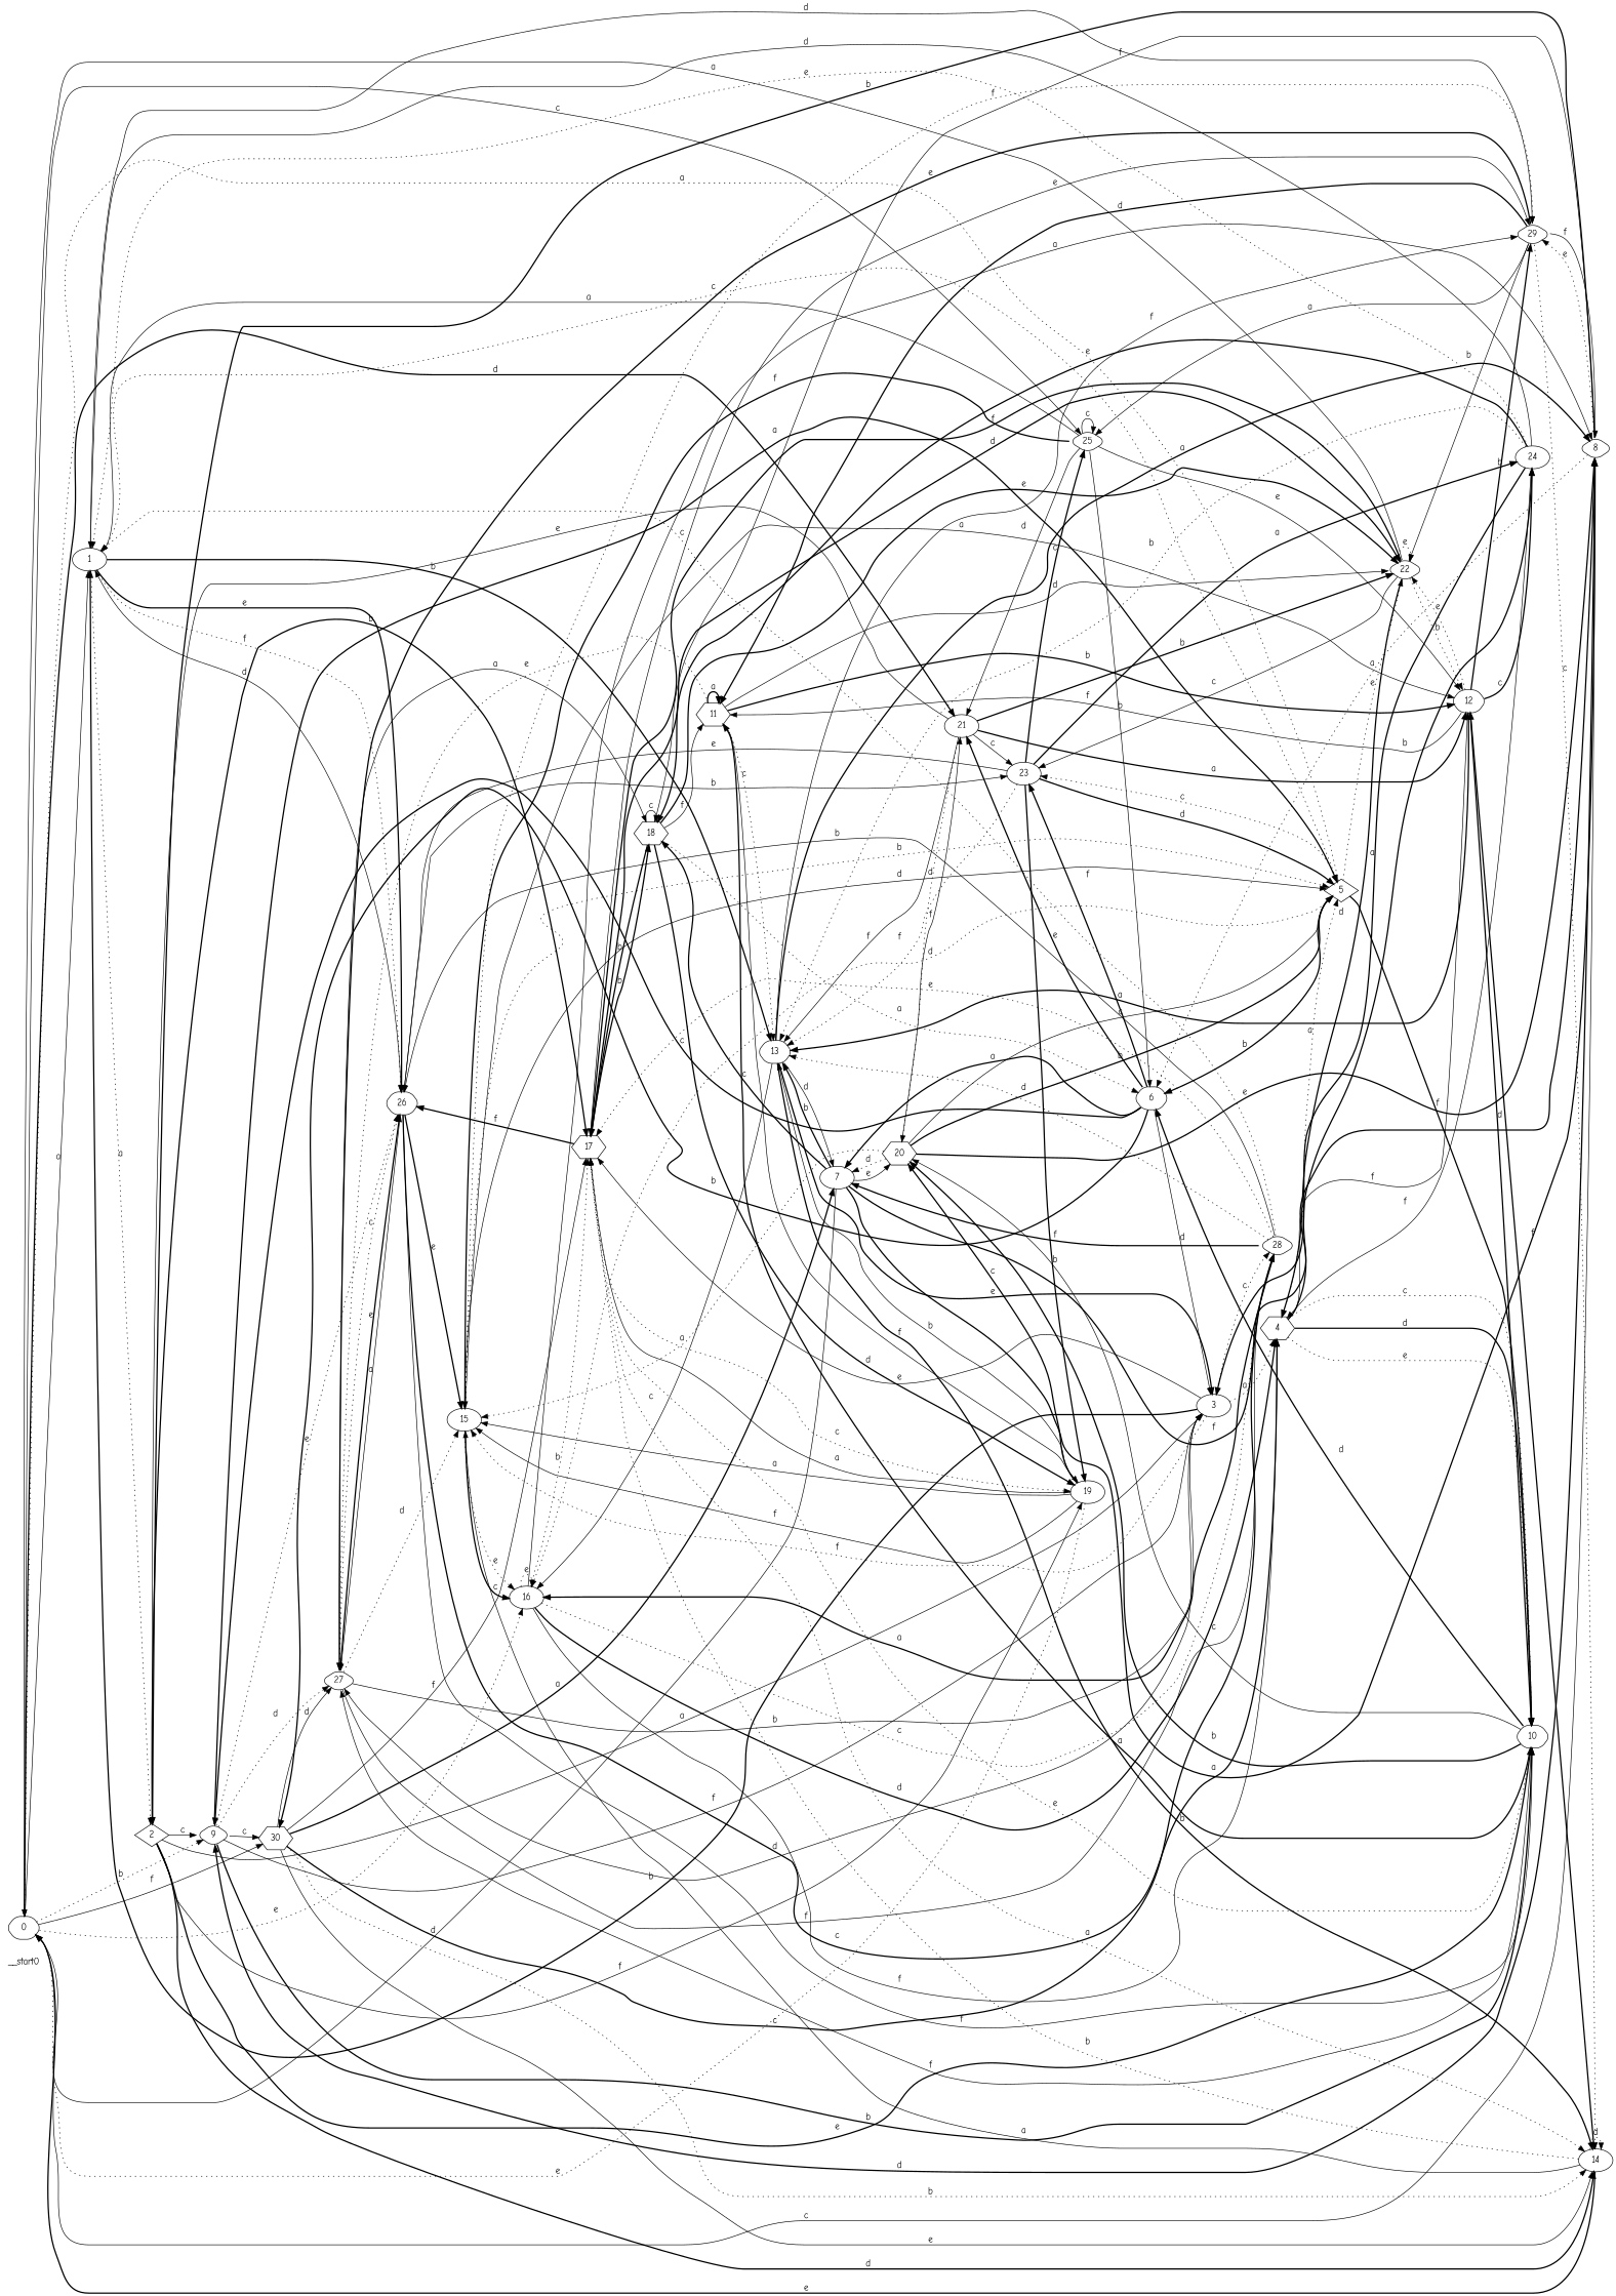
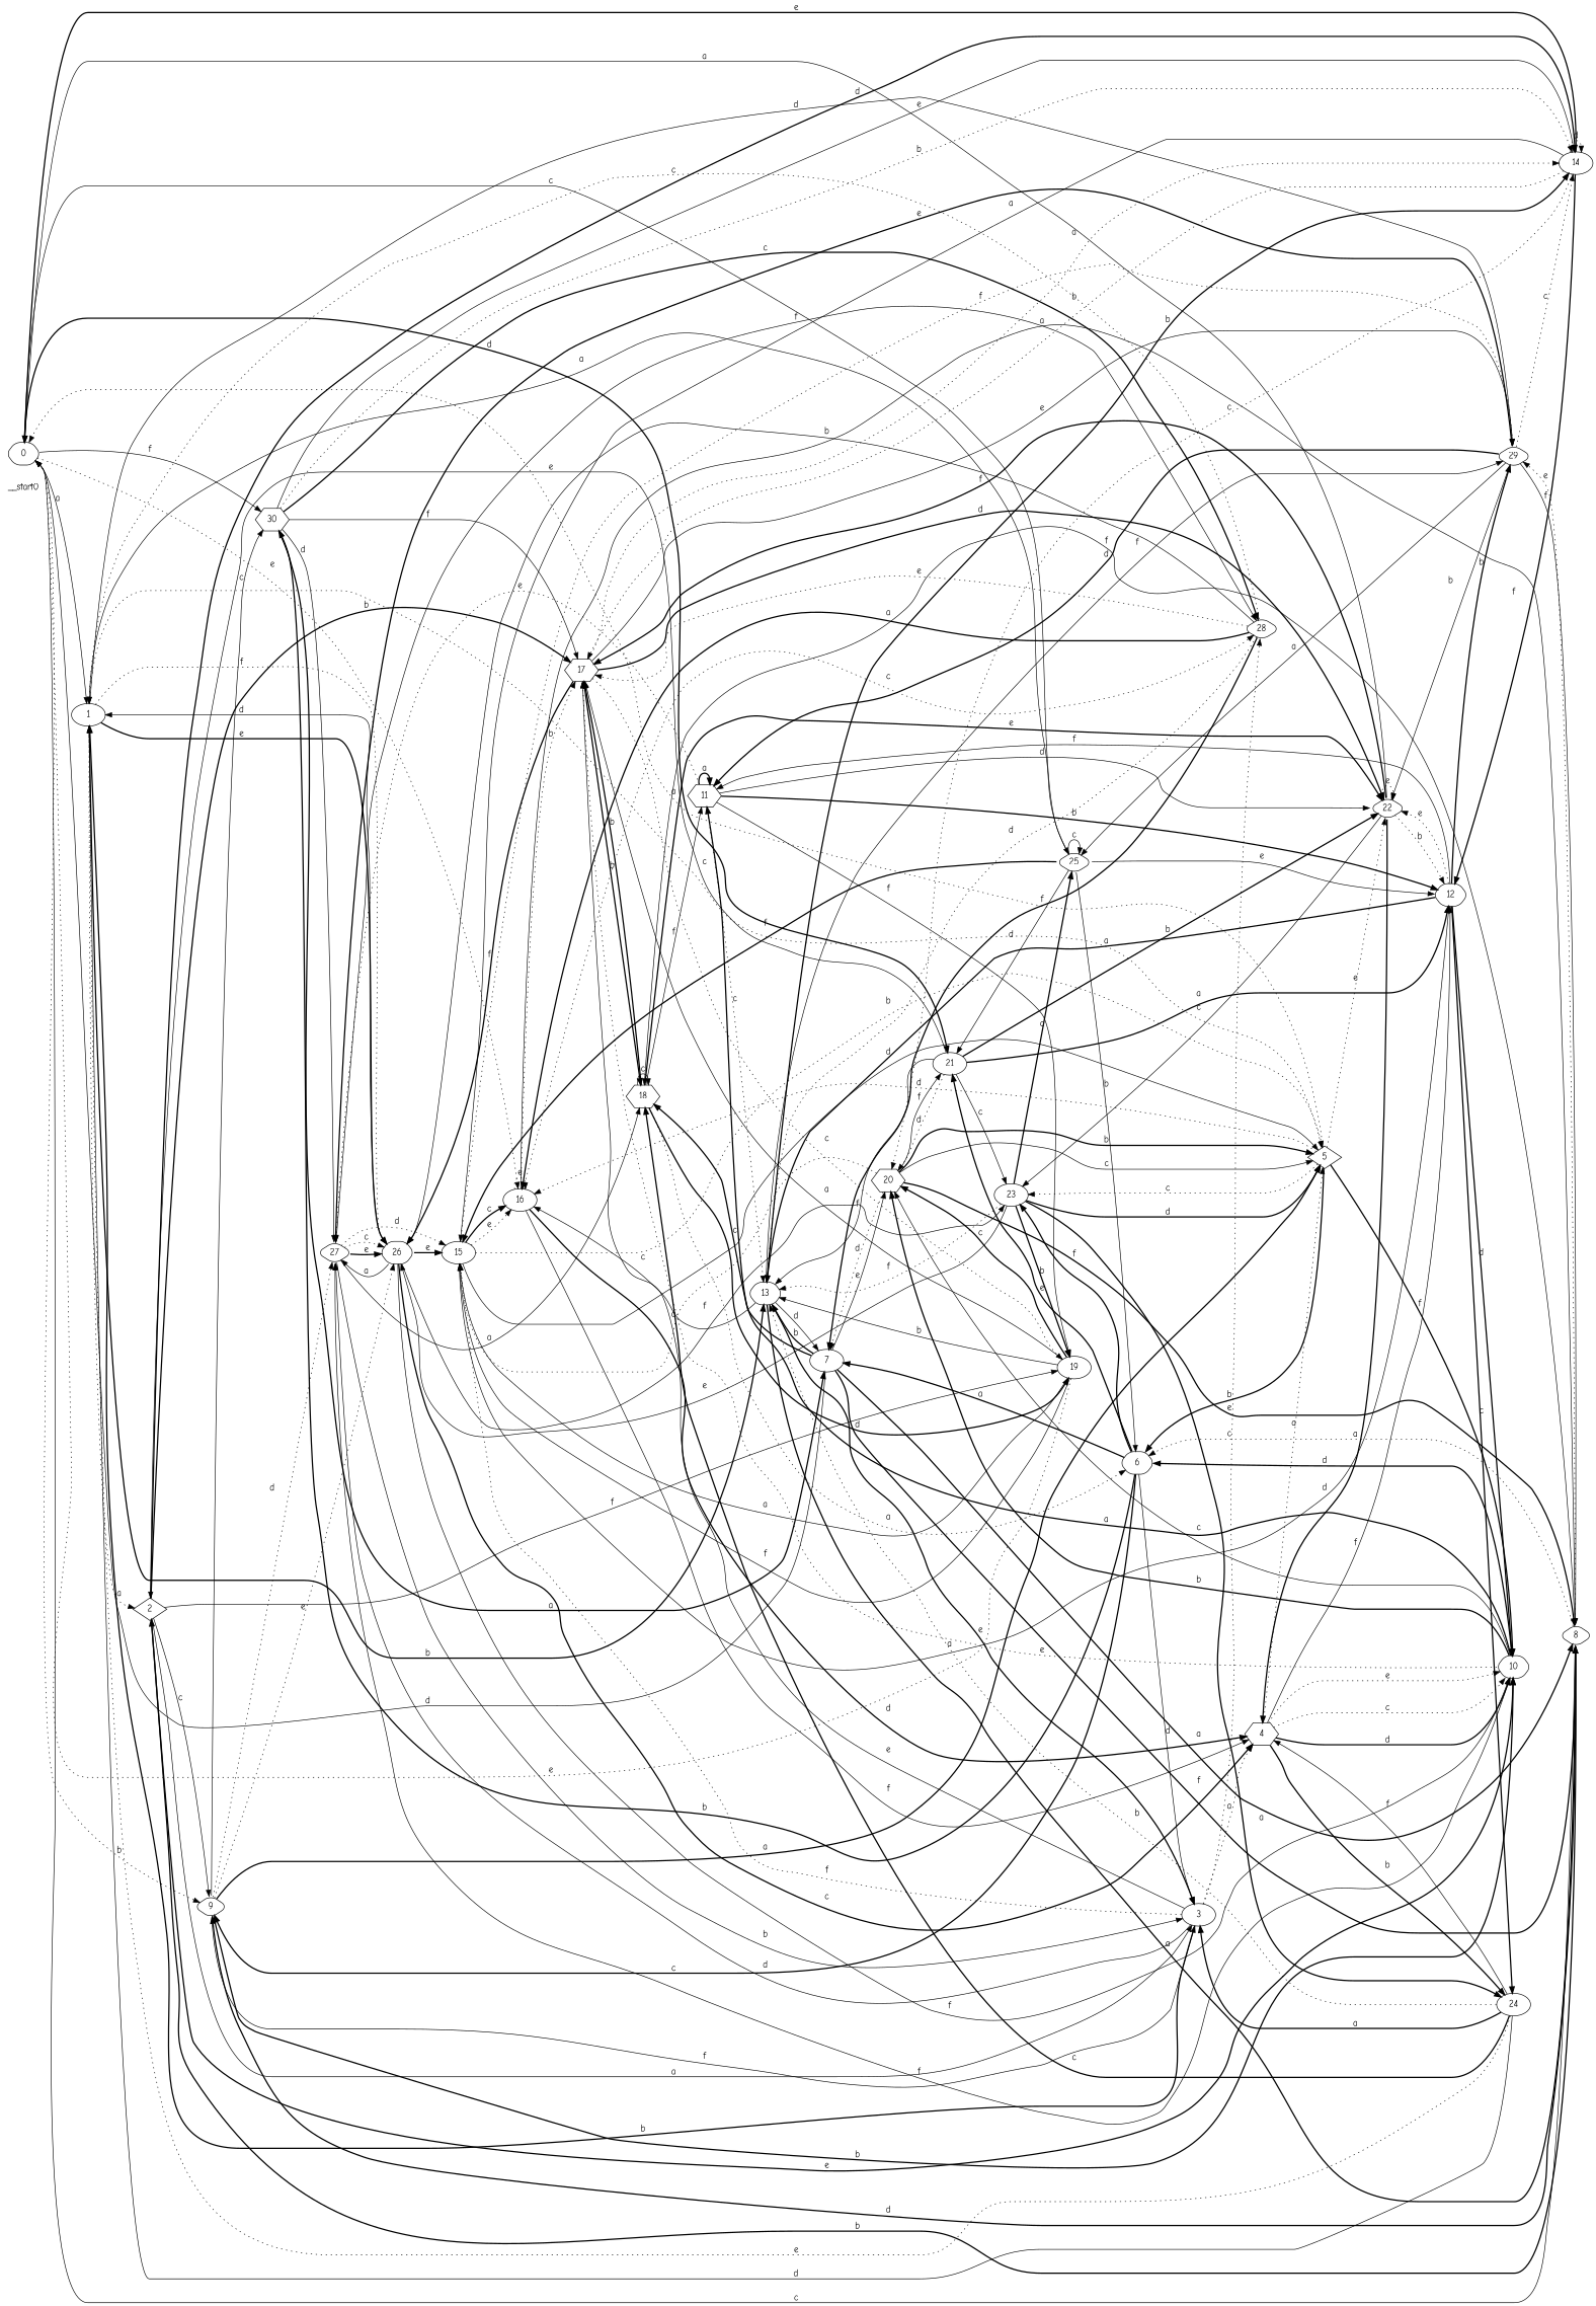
  digraph {
    fontname="Comic Neue"
    rankdir=LR
    node [fontname="Comic Neue" shape=hexagon color=black fillcolor=white style="rounded,filled"]
    edge [fontname="Comic Neue" style=bold]
    __start0 [shape=none color="" fillcolor="" style=""]
    n2 [label=0]
    n3 [label=1 shape=ellipse]
    n4 [label=9 shape=diamond]
    n5 [label=16 shape=ellipse]
    n6 [label=21 shape=ellipse style=filled]
    n7 [label=25 shape=diamond]
    n8 [label=30 style=filled]
    n9 [label=2 shape=diamond style=filled]
    n10 [label=5 shape=diamond style=filled]
    n11 [label=13]
    n12 [label=26]
    n13 [label=29 shape=diamond]
    n14 [label=3 shape=ellipse style=filled]
    n15 [label=10]
    n16 [label=27 shape=diamond]
    n17 [label=17 style=filled]
    n18 [label=4 style=filled]
    n19 [label=28 shape=diamond]
    n20 [label=8 shape=diamond]
    n21 [label=12]
    n22 [label=22 shape=diamond]
    n23 [label=23 shape=ellipse]
    n24 [label=20 style=filled]
    n25 [label=15 shape=ellipse]
    n26 [label=6]
    n27 [label=14 shape=ellipse style=filled]
    n28 [label=7 shape=ellipse]
    n29 [label=19 shape=ellipse style=filled]
    n30 [label=11 style=filled]
    n31 [label=18 style=filled]
    n32 [label=24 shape=ellipse]
    n2 -> n3 [label=a style=solid]
    n2 -> n4 [label=b style=dotted]
    n2 -> n5 [label=e style=dotted]
    n2 -> n6 [label=d]
    n2 -> n7 [label=c style=solid]
    n2 -> n8 [label=f style=solid]
    n3 -> n9 [label=a style=dotted]
    n3 -> n10 [label=c style=dotted]
    n3 -> n11 [label=b]
    n3 -> n12 [label=e]
    n3 -> n12 [label=f style=dotted]
    n3 -> n13 [label=d style=solid]
    n4 -> n8 [label=c style=solid]
    n4 -> n10 [label=a]
    n4 -> n12 [label=e style=dotted]
    n4 -> n14 [label=f style=solid]
    n4 -> n15 [label=b]
    n4 -> n16 [label=d style=dotted]
    n5 -> n5 [label=e style=dotted]
    n5 -> n17 [label=b style=dotted]
    n5 -> n18 [label=d]
    n5 -> n18 [label=f style=solid]
    n5 -> n19 [label=c style=dotted]
    n5 -> n20 [label=a style=solid]
    n6 -> n9 [label=e style=solid]
    n6 -> n11 [label=f style=solid]
    n6 -> n21 [label=a]
    n6 -> n22 [label=b]
    n6 -> n23 [label=c style=solid]
    n6 -> n24 [label=d style=dotted]
    n7 -> n3 [label=a style=solid]
    n7 -> n6 [label=d style=solid]
    n7 -> n7 [label=c style=solid]
    n7 -> n21 [label=e style=solid]
    n7 -> n25 [label=f]
    n7 -> n26 [label=b style=solid]
    n8 -> n16 [label=d style=solid]
    n8 -> n17 [label=f style=solid]
    n8 -> n19 [label=c]
    n8 -> n27 [label=b style=dotted]
    n8 -> n27 [label=e style=solid]
    n8 -> n28 [label=a]
    n9 -> n4 [label=c style=solid]
    n9 -> n14 [label=a style=solid]
    n9 -> n15 [label=e]
    n9 -> n17 [label=b]
    n9 -> n27 [label=d]
    n9 -> n29 [label=f style=solid]
    n10 -> n2 [label=a style=dotted]
    n10 -> n5 [label=d style=dotted]
    n10 -> n15 [label=f]
    n10 -> n22 [label=e style=dotted]
    n10 -> n23 [label=c style=dotted]
    n10 -> n26 [label=b]
    n11 -> n5 [label=c style=solid]
    n11 -> n13 [label=f style=solid]
    n11 -> n14 [label=e]
    n11 -> n20 [label=a]
    n11 -> n27 [label=b]
    n11 -> n28 [label=d style=solid]
    n12 -> n3 [label=d style=solid]
    n12 -> n15 [label=f style=solid]
    n12 -> n16 [label=a style=solid]
    n12 -> n18 [label=c]
-   n12 -> n23 [label=b style=solid]
+   n12 -> n23 [label=f style=solid]
    n12 -> n25 [label=e]
    n13 -> n7 [label=a style=solid]
    n13 -> n16 [label=e]
    n13 -> n20 [label=f style=solid]
    n13 -> n22 [label=b style=solid]
    n13 -> n27 [label=c style=dotted]
    n13 -> n30 [label=d]
    n14 -> n3 [label=b]
    n14 -> n16 [label=d style=solid]
    n14 -> n17 [label=e style=solid]
    n14 -> n18 [label=a style=dotted]
    n14 -> n19 [label=c style=dotted]
    n14 -> n25 [label=f style=dotted]
    n15 -> n16 [label=f style=solid]
    n15 -> n17 [label=e style=dotted]
    n15 -> n24 [label=b]
    n15 -> n24 [label=c style=solid]
    n15 -> n26 [label=d]
    n15 -> n30 [label=a]
    n16 -> n12 [label=c style=dotted]
    n16 -> n12 [label=e]
    n16 -> n14 [label=b style=solid]
    n16 -> n19 [label=f style=solid]
    n16 -> n25 [label=d style=dotted]
    n16 -> n31 [label=a style=solid]
    n17 -> n12 [label=f]
    n17 -> n13 [label=e style=solid]
    n17 -> n22 [label=d]
    n17 -> n27 [label=a style=dotted]
    n17 -> n29 [label=c style=dotted]
    n17 -> n31 [label=b]
    n18 -> n10 [label=a style=dotted]
    n18 -> n15 [label=c style=dotted]
    n18 -> n15 [label=d]
    n18 -> n15 [label=e style=dotted]
    n18 -> n21 [label=f style=solid]
    n18 -> n32 [label=b]
    n19 -> n3 [label=c style=dotted]
    n19 -> n5 [label=a]
    n19 -> n11 [label=d style=dotted]
    n19 -> n12 [label=b style=solid]
    n19 -> n17 [label=e style=dotted]
    n19 -> n28 [label=f]
    n20 -> n2 [label=c style=solid]
    n20 -> n4 [label=d]
    n20 -> n9 [label=b]
    n20 -> n13 [label=e style=dotted]
    n20 -> n26 [label=a style=dotted]
    n20 -> n31 [label=f style=solid]
    n21 -> n11 [label=a]
    n21 -> n13 [label=b]
    n21 -> n15 [label=d]
    n21 -> n22 [label=e style=dotted]
    n21 -> n30 [label=f style=solid]
    n21 -> n32 [label=c]
    n22 -> n2 [label=a style=solid]
    n22 -> n17 [label=f]
    n22 -> n18 [label=d]
    n22 -> n21 [label=b style=dotted]
    n22 -> n22 [label=e style=dotted]
    n22 -> n23 [label=c style=solid]
    n23 -> n7 [label=c]
    n23 -> n10 [label=d]
    n23 -> n11 [label=f style=dotted]
    n23 -> n12 [label=e style=solid]
    n23 -> n29 [label=b]
    n23 -> n32 [label=a]
    n24 -> n6 [label=f style=solid]
    n24 -> n10 [label=b]
    n24 -> n10 [label=c style=solid]
    n24 -> n20 [label=e]
    n24 -> n25 [label=a style=dotted]
    n24 -> n28 [label=d style=dotted]
    n25 -> n5 [label=c]
    n25 -> n5 [label=e style=dotted]
    n25 -> n10 [label=b style=dotted]
    n25 -> n10 [label=d style=solid]
    n25 -> n13 [label=f style=dotted]
    n25 -> n21 [label=a style=solid]
    n26 -> n4 [label=c]
    n26 -> n6 [label=e]
    n26 -> n8 [label=b]
    n26 -> n14 [label=d style=solid]
    n26 -> n23 [label=f]
    n26 -> n28 [label=a]
    n27 -> n2 [label=e]
    n27 -> n17 [label=b style=dotted]
    n27 -> n21 [label=f]
+   n27 -> n24 [label=c style=dotted]
    n27 -> n25 [label=a style=solid]
    n27 -> n27 [label=d style=dotted]
    n28 -> n2 [label=d style=solid]
    n28 -> n11 [label=b]
    n28 -> n20 [label=a]
    n28 -> n20 [label=f]
    n28 -> n24 [label=e style=solid]
    n28 -> n31 [label=c]
    n29 -> n2 [label=e style=dotted]
    n29 -> n11 [label=b style=solid]
    n29 -> n17 [label=a style=solid]
    n29 -> n24 [label=c]
    n29 -> n25 [label=a style=solid]
    n29 -> n25 [label=f style=solid]
    n30 -> n11 [label=c style=dotted]
    n30 -> n16 [label=e style=dotted]
    n30 -> n21 [label=b]
    n30 -> n22 [label=d style=solid]
    n30 -> n29 [label=f style=solid]
    n30 -> n30 [label=a]
    n31 -> n17 [label=b]
    n31 -> n22 [label=e]
    n31 -> n26 [label=a style=dotted]
    n31 -> n29 [label=d]
    n31 -> n30 [label=f style=solid]
    n31 -> n31 [label=c style=solid]
    n32 -> n3 [label=d style=solid]
    n32 -> n3 [label=e style=dotted]
    n32 -> n11 [label=b style=dotted]
    n32 -> n14 [label=a]
    n32 -> n18 [label=f style=solid]
-   n32 -> n31 [label=e]
+   n32 -> n31 [label=c]
  }
